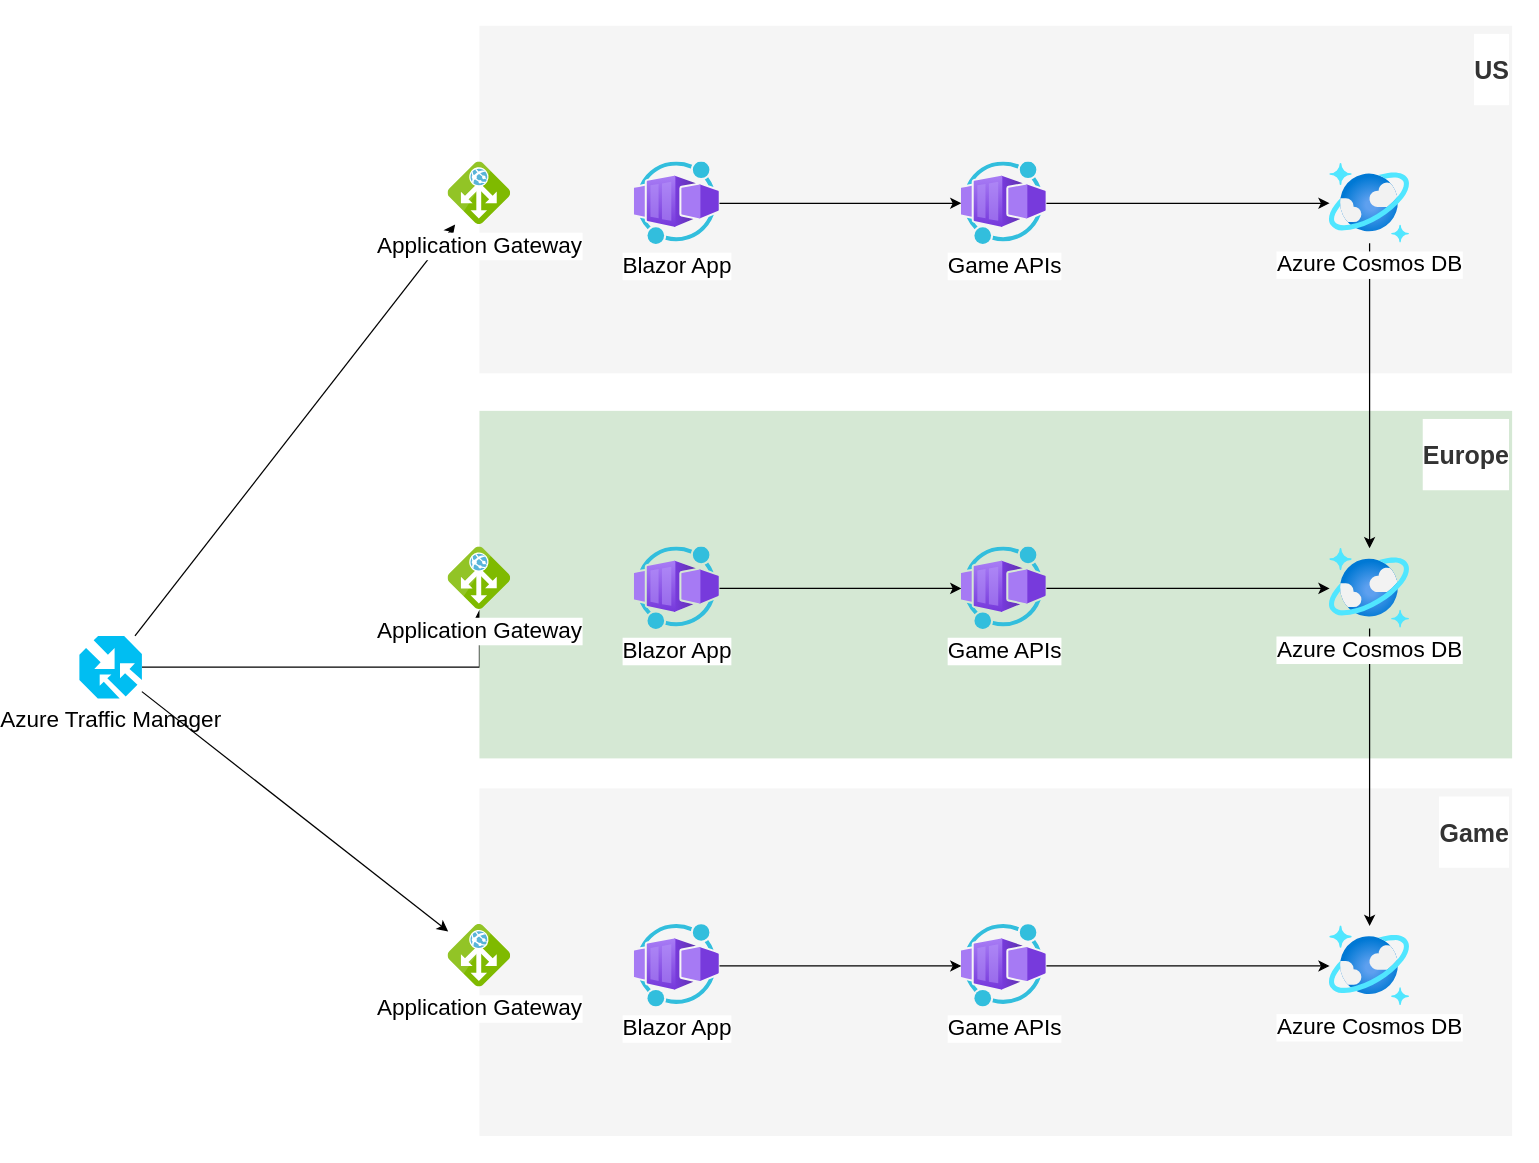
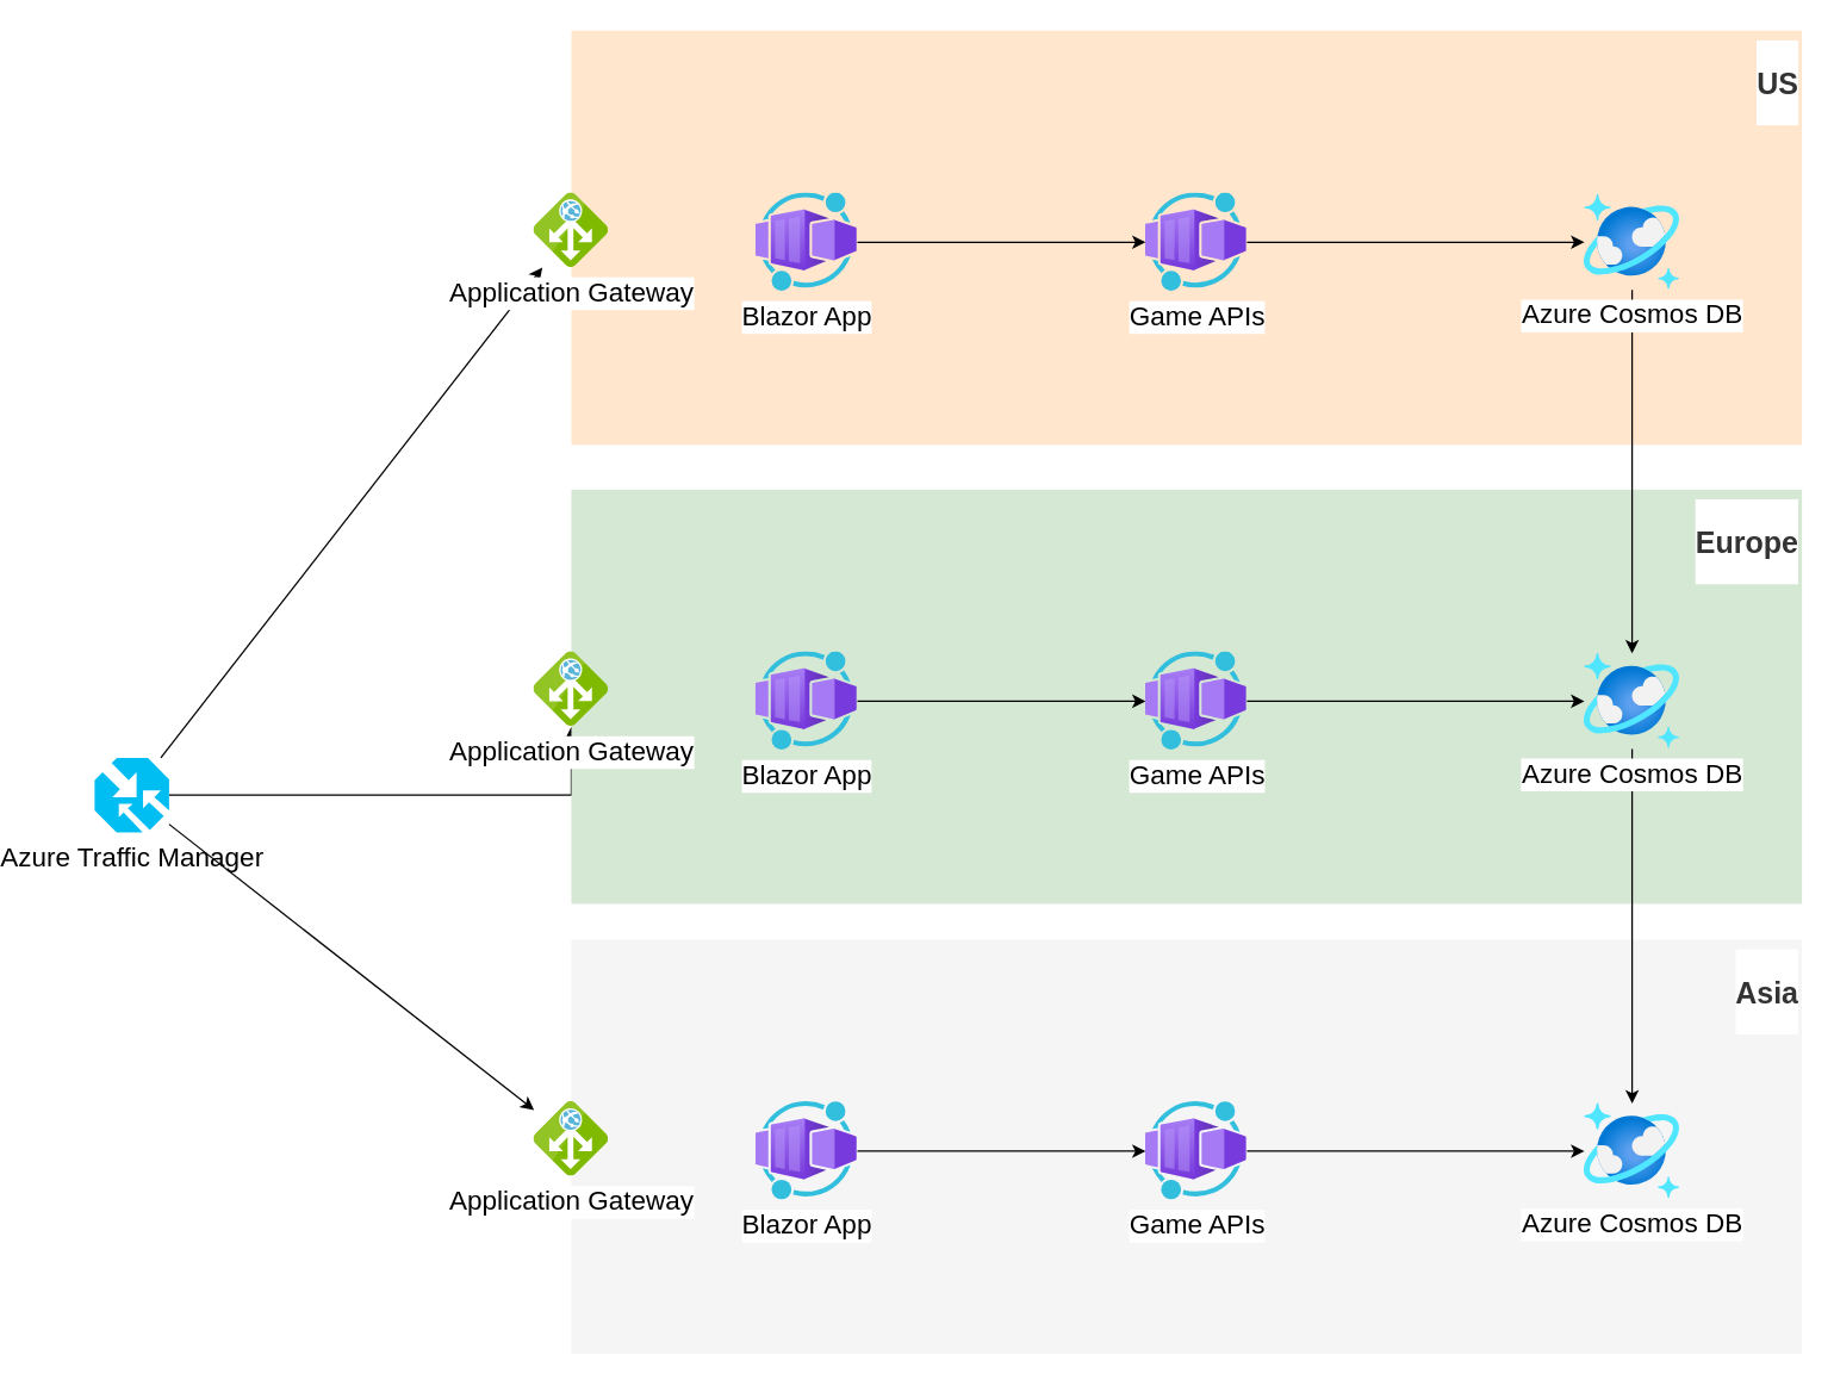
  <mxCell id="0" />
  <mxCell id="1" parent="0" />
- <mxCell id="2" value="&lt;h2 style=&quot;font-size: 20px;&quot;&gt;Game&lt;/h2&gt;" style="rounded=0;whiteSpace=wrap;html=1;labelBackgroundColor=#ffffff;fillColor=#f5f5f5;strokeColor=none;fontColor=#333333;align=right;verticalAlign=top;fontSize=20;" parent="1" vertex="1"><mxGeometry x="340" y="630" width="826" height="278" as="geometry" /></mxCell>
+ <mxCell id="2" value="&lt;h2 style=&quot;font-size: 20px;&quot;&gt;Asia&lt;/h2&gt;" style="rounded=0;whiteSpace=wrap;html=1;labelBackgroundColor=#ffffff;fillColor=#f5f5f5;strokeColor=none;fontColor=#333333;align=right;verticalAlign=top;fontSize=20;" parent="1" vertex="1"><mxGeometry x="340" y="630" width="826" height="278" as="geometry" /></mxCell>
  <mxCell id="3" style="rounded=0;orthogonalLoop=1;jettySize=auto;html=1;" parent="1" source="6" target="28" edge="1"><mxGeometry relative="1" as="geometry" /></mxCell>
  <mxCell id="4" style="edgeStyle=orthogonalEdgeStyle;rounded=0;orthogonalLoop=1;jettySize=auto;html=1;" parent="1" source="6" target="14" edge="1"><mxGeometry relative="1" as="geometry" /></mxCell>
  <mxCell id="5" style="rounded=0;orthogonalLoop=1;jettySize=auto;html=1;" parent="1" source="6" target="20" edge="1"><mxGeometry relative="1" as="geometry" /></mxCell>
  <mxCell id="6" value="Azure Traffic Manager" style="verticalLabelPosition=bottom;html=1;verticalAlign=top;align=center;strokeColor=none;fillColor=#00BEF2;shape=mxgraph.azure.traffic_manager;pointerEvents=1;fontSize=18;" parent="1" vertex="1"><mxGeometry x="20" y="508" width="50" height="50" as="geometry" /></mxCell>
  <mxCell id="7" value="&lt;h2 style=&quot;font-size: 20px;&quot;&gt;Europe&lt;/h2&gt;" style="rounded=0;whiteSpace=wrap;html=1;labelBackgroundColor=#ffffff;fillColor=#d5e8d4;strokeColor=none;fontColor=#333333;align=right;verticalAlign=top;fontSize=20;" parent="1" vertex="1"><mxGeometry x="340" y="328" width="826" height="278" as="geometry" /></mxCell>
  <mxCell id="8" style="edgeStyle=orthogonalEdgeStyle;rounded=0;orthogonalLoop=1;jettySize=auto;html=1;" parent="1" source="9" target="15" edge="1"><mxGeometry relative="1" as="geometry" /></mxCell>
  <mxCell id="9" value="Azure Cosmos DB" style="image;aspect=fixed;html=1;points=[];align=center;fontSize=18;image=img/lib/azure2/databases/Azure_Cosmos_DB.svg;" parent="1" vertex="1"><mxGeometry x="1020" y="438" width="64" height="64" as="geometry" /></mxCell>
  <mxCell id="10" style="edgeStyle=orthogonalEdgeStyle;rounded=0;orthogonalLoop=1;jettySize=auto;html=1;" parent="1" source="11" target="13" edge="1"><mxGeometry relative="1" as="geometry" /></mxCell>
  <mxCell id="11" value="Blazor App" style="image;aspect=fixed;html=1;points=[];align=center;fontSize=18;image=img/lib/azure2/other/Worker_Container_App.svg;" parent="1" vertex="1"><mxGeometry x="464" y="437" width="68" height="66" as="geometry" /></mxCell>
  <mxCell id="12" style="edgeStyle=orthogonalEdgeStyle;rounded=0;orthogonalLoop=1;jettySize=auto;html=1;" parent="1" source="13" target="9" edge="1"><mxGeometry relative="1" as="geometry" /></mxCell>
  <mxCell id="13" value="Game APIs" style="image;aspect=fixed;html=1;points=[];align=center;fontSize=18;image=img/lib/azure2/other/Worker_Container_App.svg;" parent="1" vertex="1"><mxGeometry x="725.5" y="437" width="68" height="66" as="geometry" /></mxCell>
  <mxCell id="14" value="Application Gateway" style="image;sketch=0;aspect=fixed;html=1;points=[];align=center;fontSize=18;image=img/lib/mscae/Application_Gateway.svg;" parent="1" vertex="1"><mxGeometry x="315" y="437" width="50" height="50" as="geometry" /></mxCell>
  <mxCell id="15" value="Azure Cosmos DB" style="image;aspect=fixed;html=1;points=[];align=center;fontSize=18;image=img/lib/azure2/databases/Azure_Cosmos_DB.svg;" parent="1" vertex="1"><mxGeometry x="1020" y="740" width="64" height="64" as="geometry" /></mxCell>
  <mxCell id="16" style="edgeStyle=orthogonalEdgeStyle;rounded=0;orthogonalLoop=1;jettySize=auto;html=1;" parent="1" source="17" target="19" edge="1"><mxGeometry relative="1" as="geometry" /></mxCell>
  <mxCell id="17" value="Blazor App" style="image;aspect=fixed;html=1;points=[];align=center;fontSize=18;image=img/lib/azure2/other/Worker_Container_App.svg;" parent="1" vertex="1"><mxGeometry x="464" y="739" width="68" height="66" as="geometry" /></mxCell>
  <mxCell id="18" style="edgeStyle=orthogonalEdgeStyle;rounded=0;orthogonalLoop=1;jettySize=auto;html=1;" parent="1" source="19" target="15" edge="1"><mxGeometry relative="1" as="geometry" /></mxCell>
  <mxCell id="19" value="Game APIs" style="image;aspect=fixed;html=1;points=[];align=center;fontSize=18;image=img/lib/azure2/other/Worker_Container_App.svg;" parent="1" vertex="1"><mxGeometry x="725.5" y="739" width="68" height="66" as="geometry" /></mxCell>
  <mxCell id="20" value="Application Gateway" style="image;sketch=0;aspect=fixed;html=1;points=[];align=center;fontSize=18;image=img/lib/mscae/Application_Gateway.svg;" parent="1" vertex="1"><mxGeometry x="315" y="739" width="50" height="50" as="geometry" /></mxCell>
- <mxCell id="21" value="&lt;h2 style=&quot;font-size: 20px;&quot;&gt;US&lt;/h2&gt;" style="rounded=0;whiteSpace=wrap;html=1;labelBackgroundColor=#ffffff;fillColor=#f5f5f5;strokeColor=none;fontColor=#333333;align=right;verticalAlign=top;fontSize=20;" parent="1" vertex="1"><mxGeometry x="340" y="20" width="826" height="278" as="geometry" /></mxCell>
+ <mxCell id="21" value="&lt;h2 style=&quot;font-size: 20px;&quot;&gt;US&lt;/h2&gt;" style="rounded=0;whiteSpace=wrap;html=1;labelBackgroundColor=#ffffff;fillColor=#ffe6cc;strokeColor=none;fontColor=#333333;align=right;verticalAlign=top;fontSize=20;" parent="1" vertex="1"><mxGeometry x="340" y="20" width="826" height="278" as="geometry" /></mxCell>
  <mxCell id="22" style="edgeStyle=orthogonalEdgeStyle;rounded=0;orthogonalLoop=1;jettySize=auto;html=1;" parent="1" source="23" target="9" edge="1"><mxGeometry relative="1" as="geometry" /></mxCell>
  <mxCell id="23" value="Azure Cosmos DB" style="image;aspect=fixed;html=1;points=[];align=center;fontSize=18;image=img/lib/azure2/databases/Azure_Cosmos_DB.svg;" parent="1" vertex="1"><mxGeometry x="1020" y="130" width="64" height="64" as="geometry" /></mxCell>
  <mxCell id="24" style="edgeStyle=orthogonalEdgeStyle;rounded=0;orthogonalLoop=1;jettySize=auto;html=1;" parent="1" source="25" target="27" edge="1"><mxGeometry relative="1" as="geometry" /></mxCell>
  <mxCell id="25" value="Blazor App" style="image;aspect=fixed;html=1;points=[];align=center;fontSize=18;image=img/lib/azure2/other/Worker_Container_App.svg;" parent="1" vertex="1"><mxGeometry x="464" y="129" width="68" height="66" as="geometry" /></mxCell>
  <mxCell id="26" style="edgeStyle=orthogonalEdgeStyle;rounded=0;orthogonalLoop=1;jettySize=auto;html=1;" parent="1" source="27" target="23" edge="1"><mxGeometry relative="1" as="geometry" /></mxCell>
  <mxCell id="27" value="Game APIs" style="image;aspect=fixed;html=1;points=[];align=center;fontSize=18;image=img/lib/azure2/other/Worker_Container_App.svg;" parent="1" vertex="1"><mxGeometry x="725.5" y="129" width="68" height="66" as="geometry" /></mxCell>
  <mxCell id="28" value="Application Gateway" style="image;sketch=0;aspect=fixed;html=1;points=[];align=center;fontSize=18;image=img/lib/mscae/Application_Gateway.svg;" parent="1" vertex="1"><mxGeometry x="315" y="129" width="50" height="50" as="geometry" /></mxCell>
